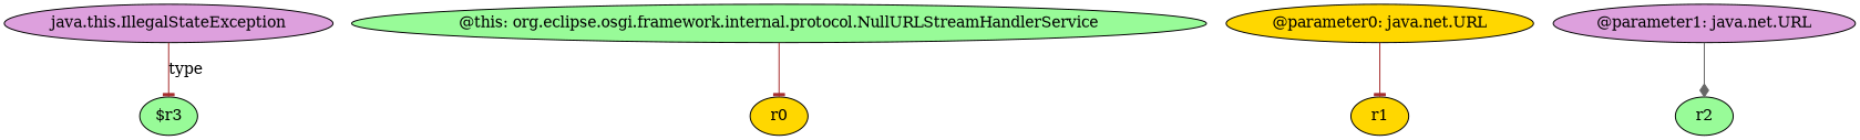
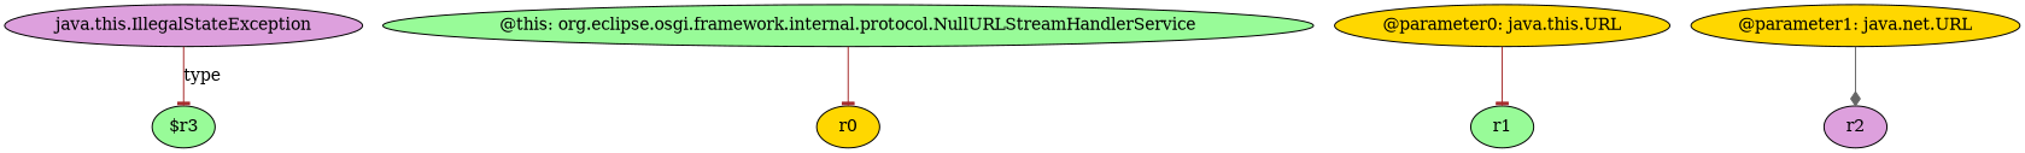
  digraph {
    node [fillcolor=palegreen style=filled]
    edge [arrowhead=tee color=brown]
    n1 [fillcolor=plum label="java.this.IllegalStateException"]
    n2 [label="$r3"]
    n3 [label="@this: org.eclipse.osgi.framework.internal.protocol.NullURLStreamHandlerService"]
    n4 [fillcolor=gold label=r0]
-   n5 [fillcolor=gold label="@parameter0: java.net.URL"]
-   n6 [fillcolor=gold label=r1]
-   n7 [fillcolor=plum label="@parameter1: java.net.URL"]
-   n8 [label=r2]
+   n5 [fillcolor=gold label="@parameter0: java.this.URL"]
+   n6 [label=r1]
+   n7 [fillcolor=gold label="@parameter1: java.net.URL"]
+   n8 [fillcolor=plum label=r2]
    n1 -> n2 [label=type]
    n3 -> n4
    n5 -> n6
    n7 -> n8 [arrowhead=diamond color=gray40]
  }
